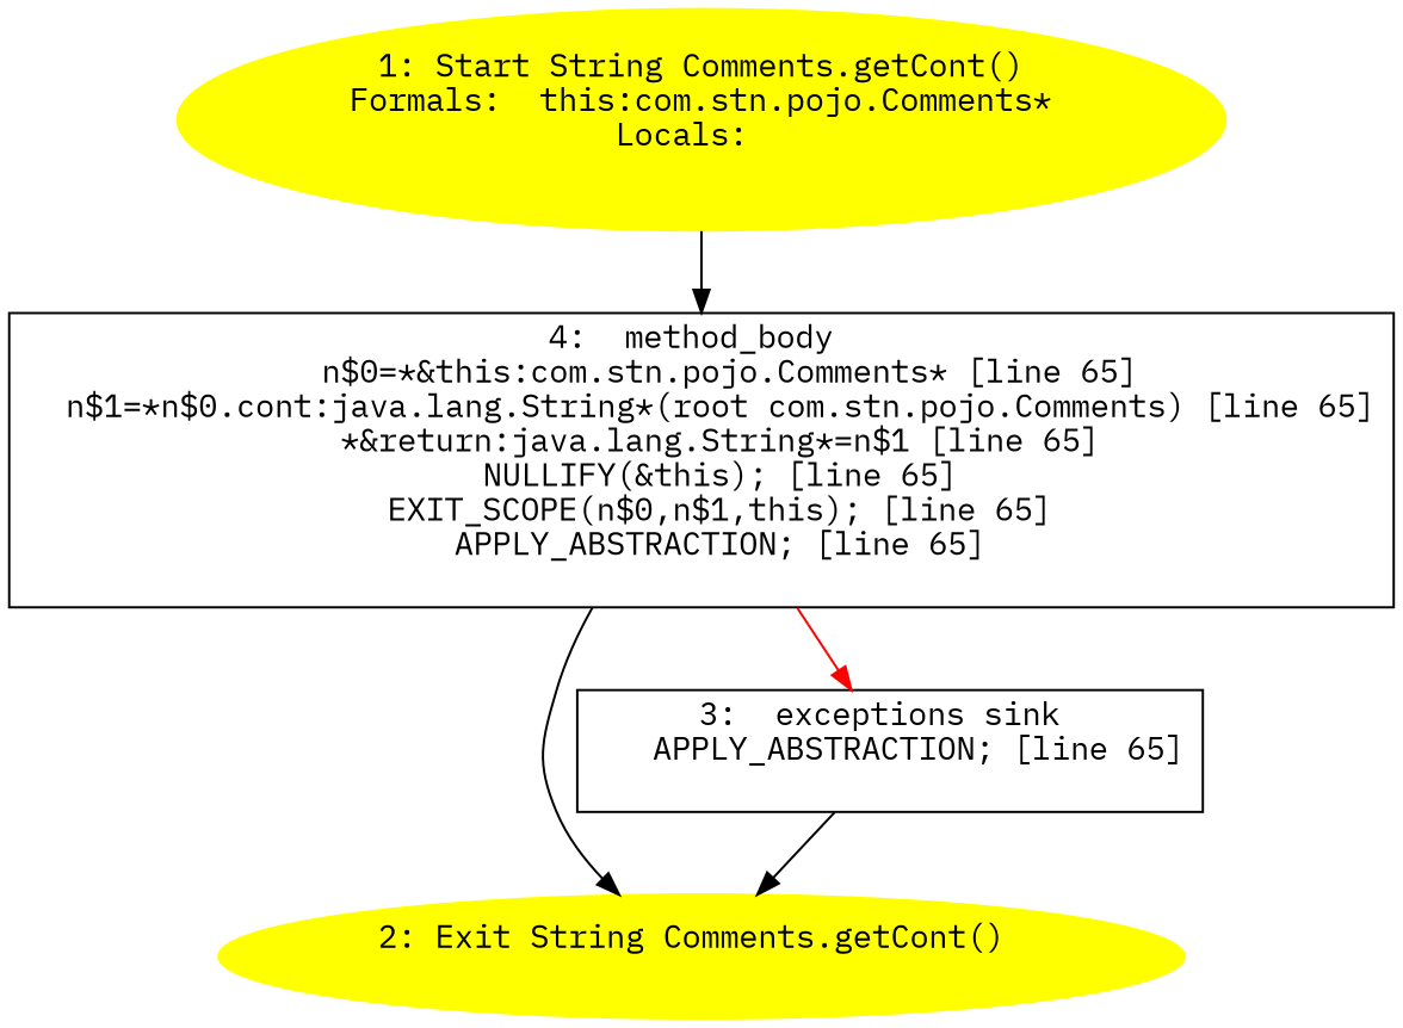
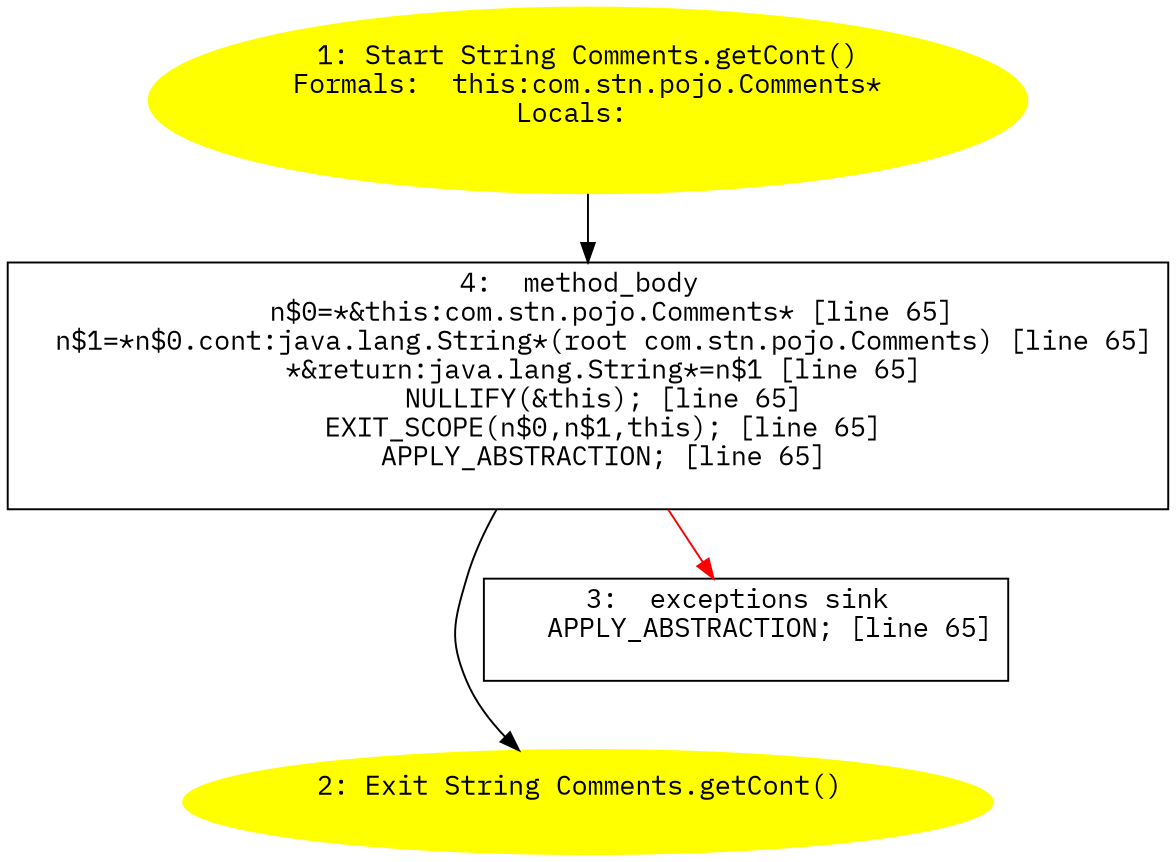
  digraph {
    fontname="IBM Plex Mono"
    node [fontname="IBM Plex Mono"]
    edge [fontname="IBM Plex Mono"]
    n1 [color=yellow label="1: Start String Comments.getCont()\nFormals:  this:com.stn.pojo.Comments*\nLocals:  \n  " style=filled]
    n2 [label="4:  method_body \n   n$0=*&this:com.stn.pojo.Comments* [line 65]\n  n$1=*n$0.cont:java.lang.String*(root com.stn.pojo.Comments) [line 65]\n  *&return:java.lang.String*=n$1 [line 65]\n  NULLIFY(&this); [line 65]\n  EXIT_SCOPE(n$0,n$1,this); [line 65]\n  APPLY_ABSTRACTION; [line 65]\n " shape=box]
    n3 [color=yellow label="2: Exit String Comments.getCont() \n  " style=filled]
    n4 [label="3:  exceptions sink \n   APPLY_ABSTRACTION; [line 65]\n " shape=box]
    n1 -> n2
    n2 -> n3
    n2 -> n4 [color=red]
-   n4 -> n3
  }
